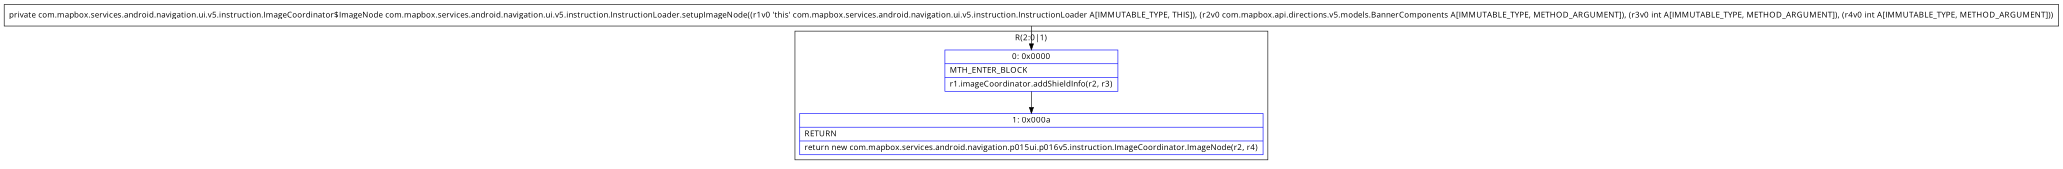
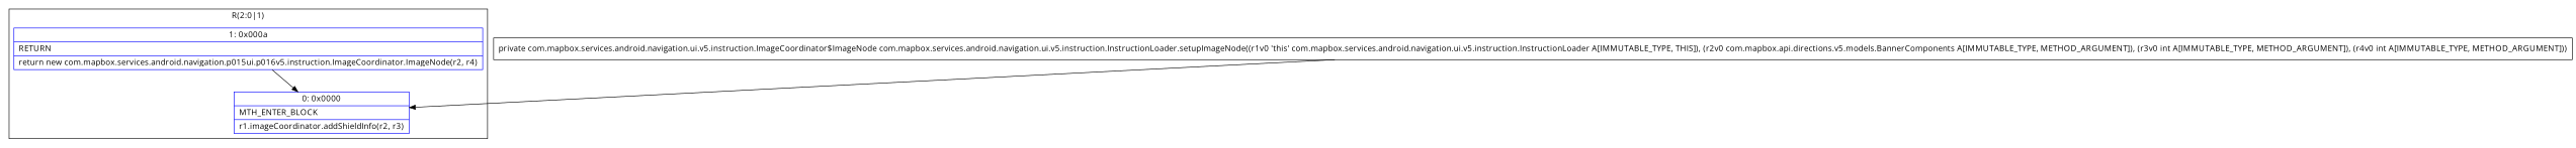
  digraph {
    fontname="Open Sans"
    node [color=blue shape=record fontname="Open Sans"]
    edge [fontname="Open Sans"]
    n1 [label="{0\:\ 0x0000|MTH_ENTER_BLOCK\l|r1.imageCoordinator.addShieldInfo(r2, r3)\l}"]
    n2 [label="{1\:\ 0x000a|RETURN\l|return new com.mapbox.services.android.navigation.p015ui.p016v5.instruction.ImageCoordinator.ImageNode(r2, r4)\l}"]
    n3 [label="{private com.mapbox.services.android.navigation.ui.v5.instruction.ImageCoordinator$ImageNode com.mapbox.services.android.navigation.ui.v5.instruction.InstructionLoader.setupImageNode((r1v0 'this' com.mapbox.services.android.navigation.ui.v5.instruction.InstructionLoader A[IMMUTABLE_TYPE, THIS]), (r2v0 com.mapbox.api.directions.v5.models.BannerComponents A[IMMUTABLE_TYPE, METHOD_ARGUMENT]), (r3v0 int A[IMMUTABLE_TYPE, METHOD_ARGUMENT]), (r4v0 int A[IMMUTABLE_TYPE, METHOD_ARGUMENT])) }" color=""]
    subgraph cluster_1 {
      label="R(2:0|1)"
      n1
      n2
    }
-   n1 -> n2
+   n2 -> n1
    n3 -> n1
  }
